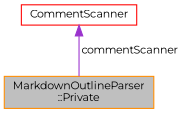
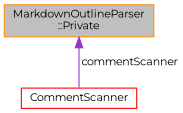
  digraph {
    fontname=Montserrat
    node [fontname=Montserrat fontsize=10 shape=record style=filled]
    n1 [color=darkorange fillcolor=grey75 fontcolor=black height=0.2 label="MarkdownOutlineParser\l::Private" width=0.4]
    n2 [color=red fillcolor=white height=0.2 label=CommentScanner width=0.4]
-   n2 -> n1 [color=darkorchid3 dir=back fontname=Montserrat fontsize=10 label=" commentScanner" labelfontname=Helvetica labelfontsize=10 style=solid]
+   n1 -> n2 [color=darkorchid3 dir=back fontname=Montserrat fontsize=10 label=" commentScanner" labelfontname=Helvetica labelfontsize=10 style=solid]
  }
